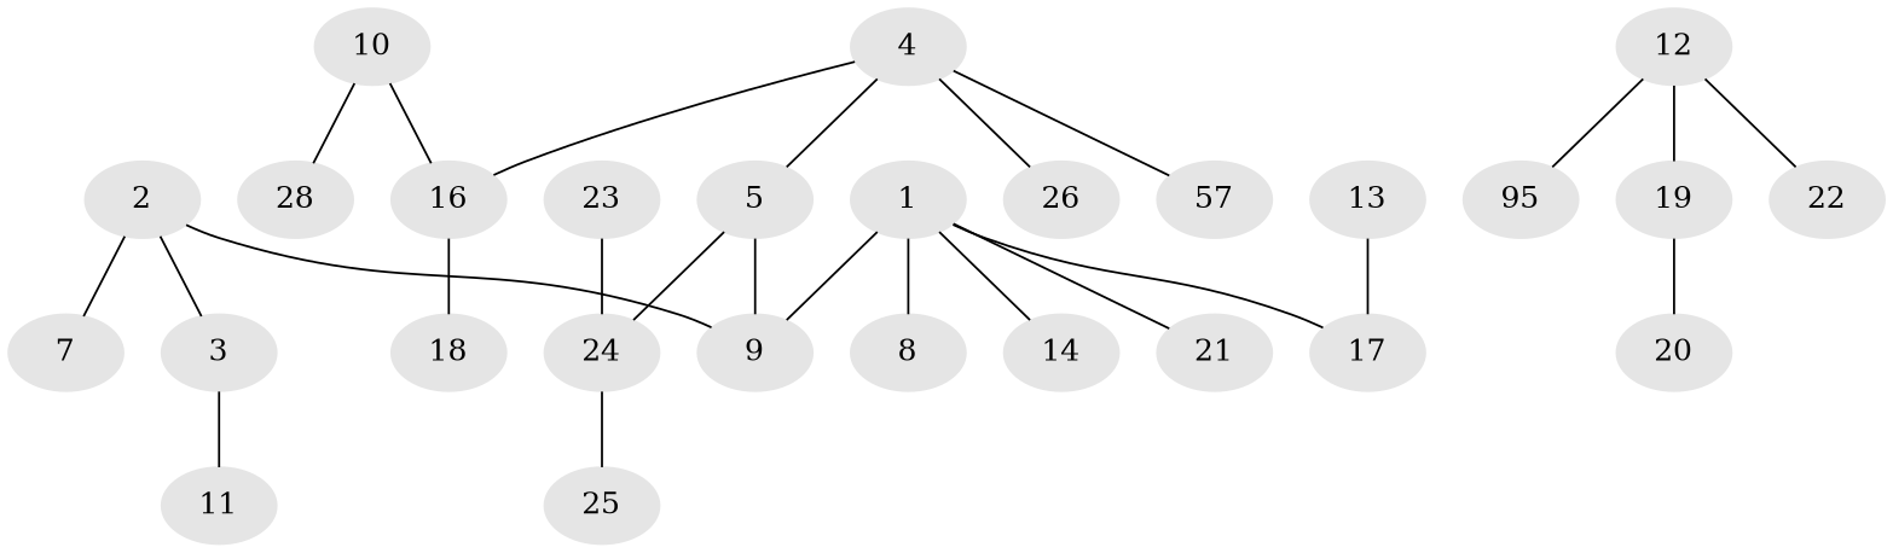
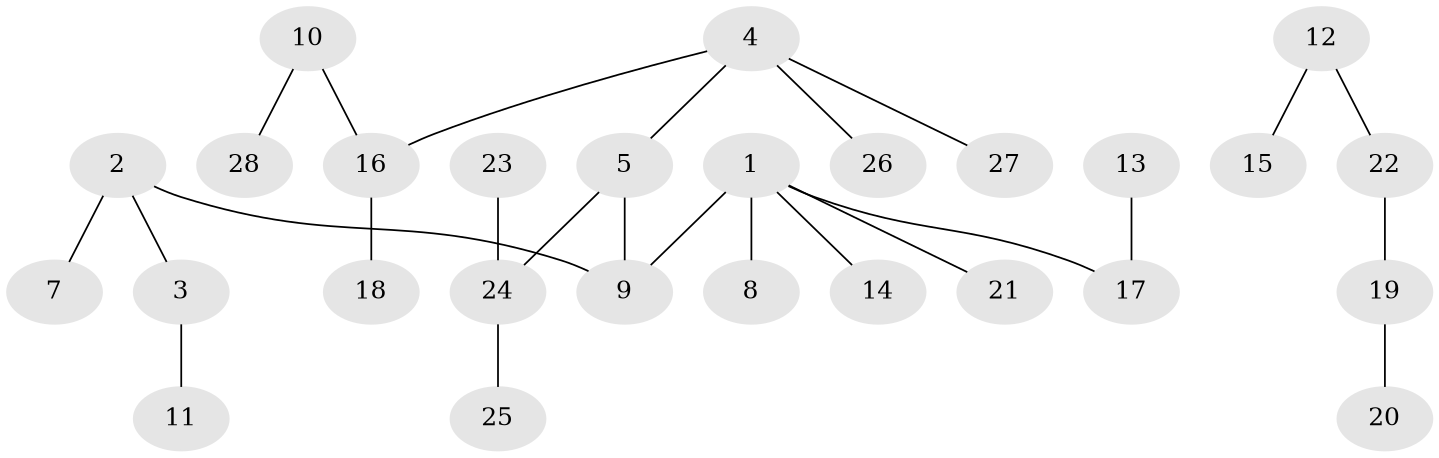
  graph {
    node [color=gray90 style=filled]
    edge [weight=1.0]
    1
    8
    9
    14
    17
    21
    2
    3
    7
    11
    4
    5
    16
    26
-   27 [label=57]
+   27
    24
    18
    25
    10
    28
    12
-   15 [label=95]
+   15
    19
    22
    20
    13
    23
    1 -- 8
    1 -- 9
    1 -- 14
    1 -- 17
    1 -- 21
    2 -- 9
    2 -- 3
    2 -- 7
    3 -- 11
    4 -- 5
    4 -- 16
    4 -- 26
    4 -- 27
    5 -- 9
    5 -- 24
    16 -- 18
    24 -- 25
    10 -- 16
    10 -- 28
    12 -- 15
-   12 -- 19
+   22 -- 19
    12 -- 22
    19 -- 20
    13 -- 17
    23 -- 24
  }
